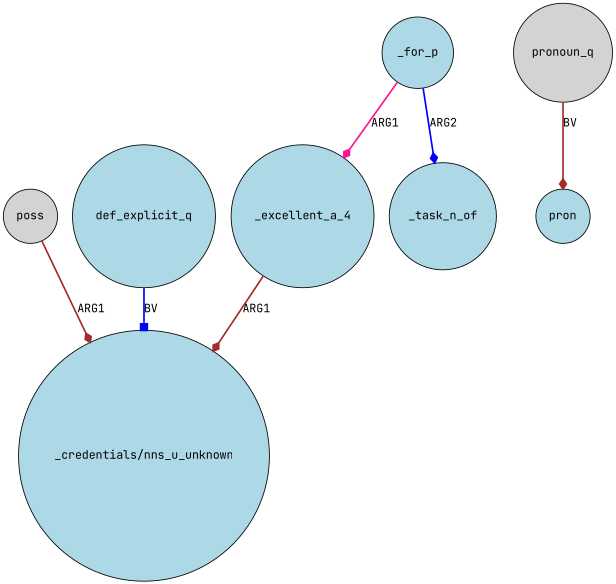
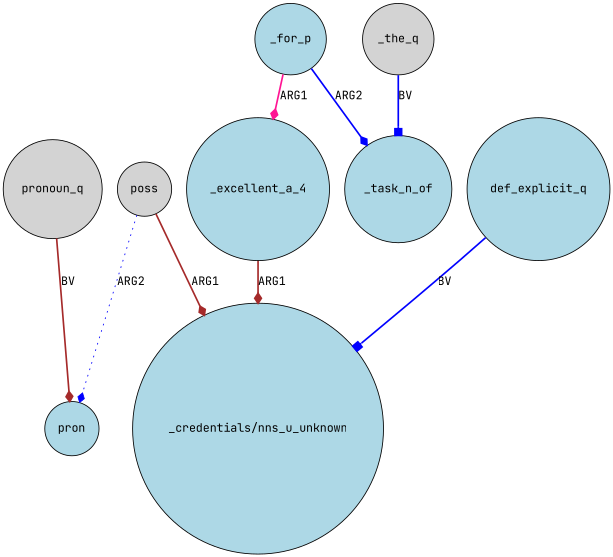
  digraph {
    fontname="JetBrains Mono"
    node [fillcolor=lightblue fontname="JetBrains Mono" shape=circle style=filled]
    edge [arrowhead=diamond color=blue fontname="JetBrains Mono" style=bold]
    n1 [label=_excellent_a_4]
    "_credentials/nns_u_unknown"
    poss [fillcolor=lightgrey]
    pron
    _for_p
    _task_n_of
+   _the_q [fillcolor=lightgrey]
    def_explicit_q
    pronoun_q [fillcolor=lightgrey]
    n1 -> "_credentials/nns_u_unknown" [color=brown label=ARG1]
    poss -> "_credentials/nns_u_unknown" [color=brown label=ARG1]
+   poss -> pron [label=ARG2 style=dotted]
    _for_p -> n1 [color=deeppink label=ARG1]
    _for_p -> _task_n_of [label=ARG2]
+   _the_q -> _task_n_of [arrowhead=box label=BV]
    def_explicit_q -> "_credentials/nns_u_unknown" [arrowhead=box label=BV]
    pronoun_q -> pron [color=brown label=BV]
  }
